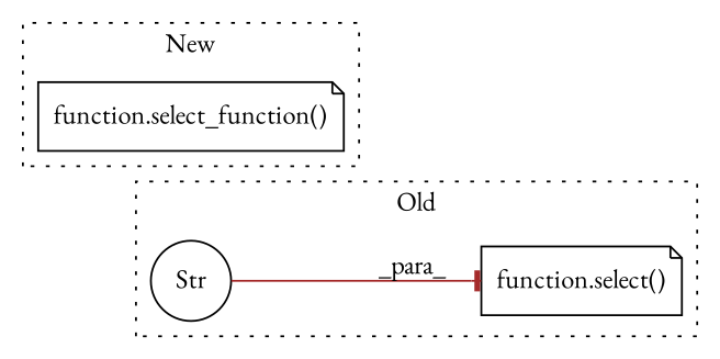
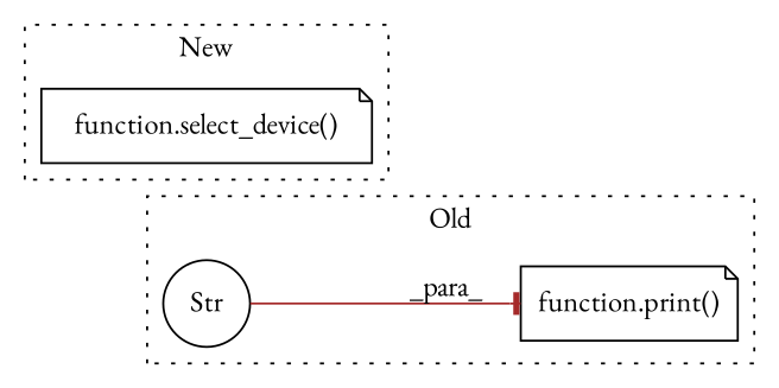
  digraph {
    rankdir=LR
    fontname="EB Garamond"
    node [a=75 shape=note fontname="EB Garamond"]
-   n1 [l="6,1" label="function.select()" s="5137,5220"]
+   n1 [l="6,1" label="function.print()" s="5137,5220"]
    n2 [a=66 l=77 label=Str s=5143 shape=circle]
-   n3 [l=15 label="function.select_function()" s=3888]
+   n3 [l=15 label="function.select_device()" s=3888]
    subgraph cluster_1 {
      label=Old
      style=dotted
      n1
      n2
    }
    subgraph cluster_2 {
      label=New
      style=dotted
      n3
    }
    n2 -> n1 [label=_para_ color=brown arrowhead=tee fontname="EB Garamond"]
  }
